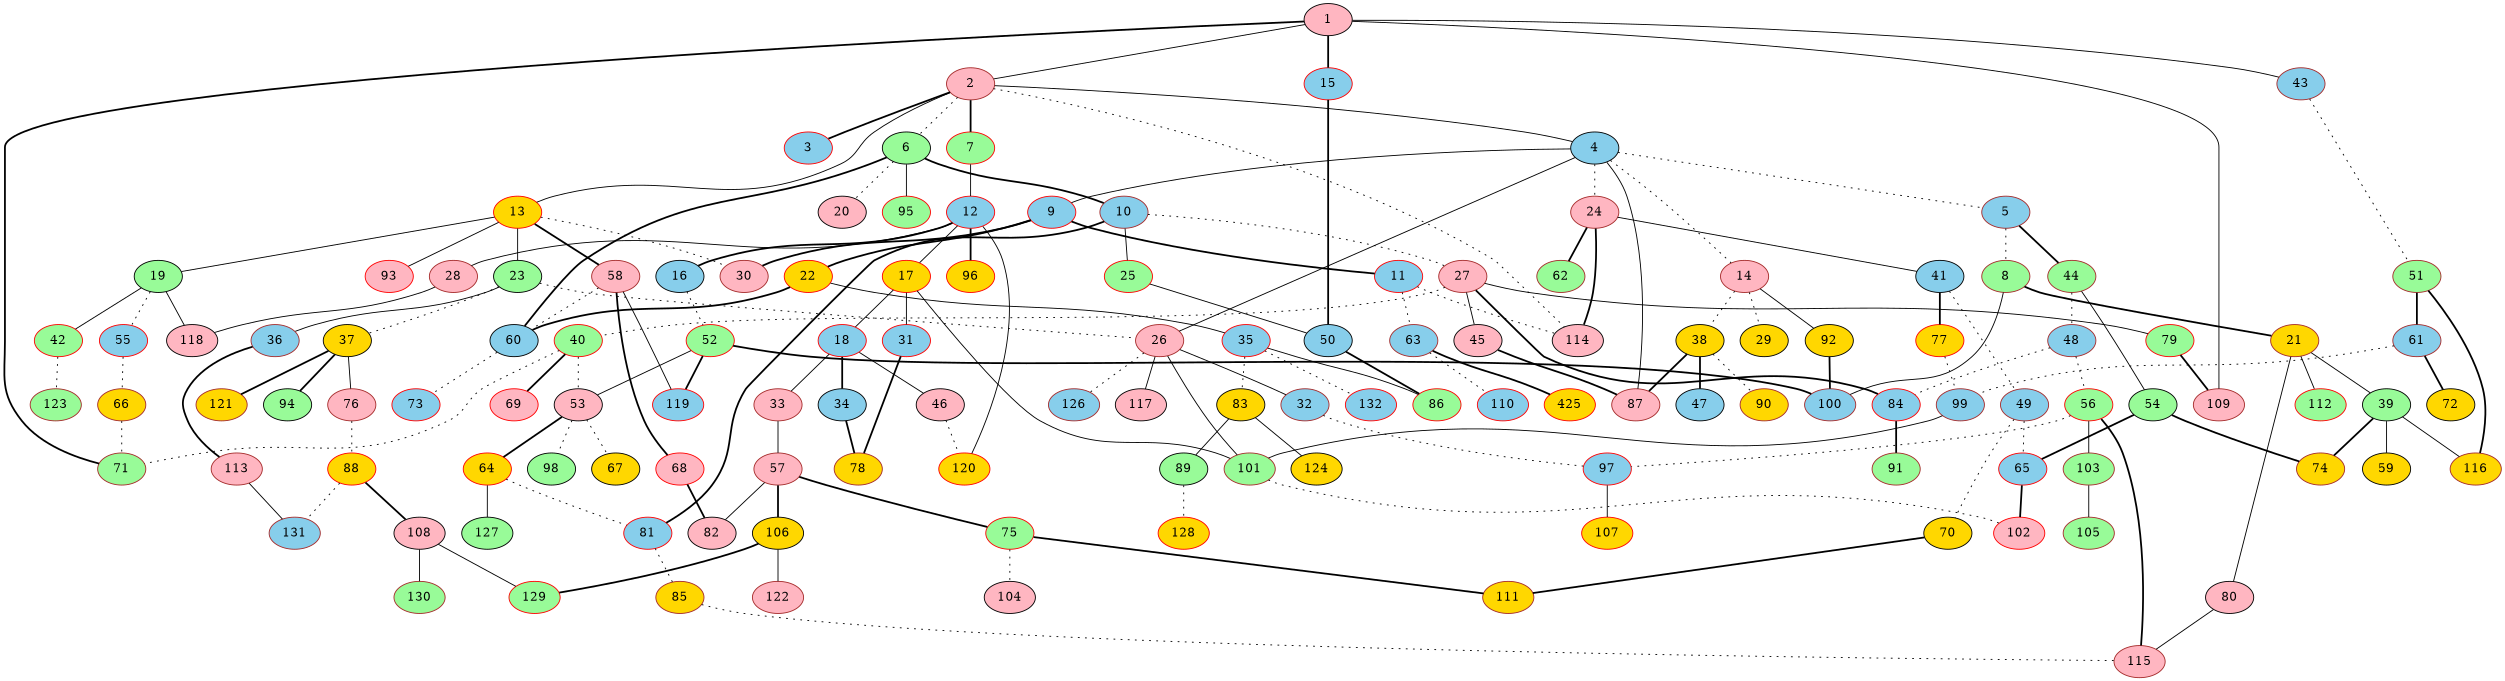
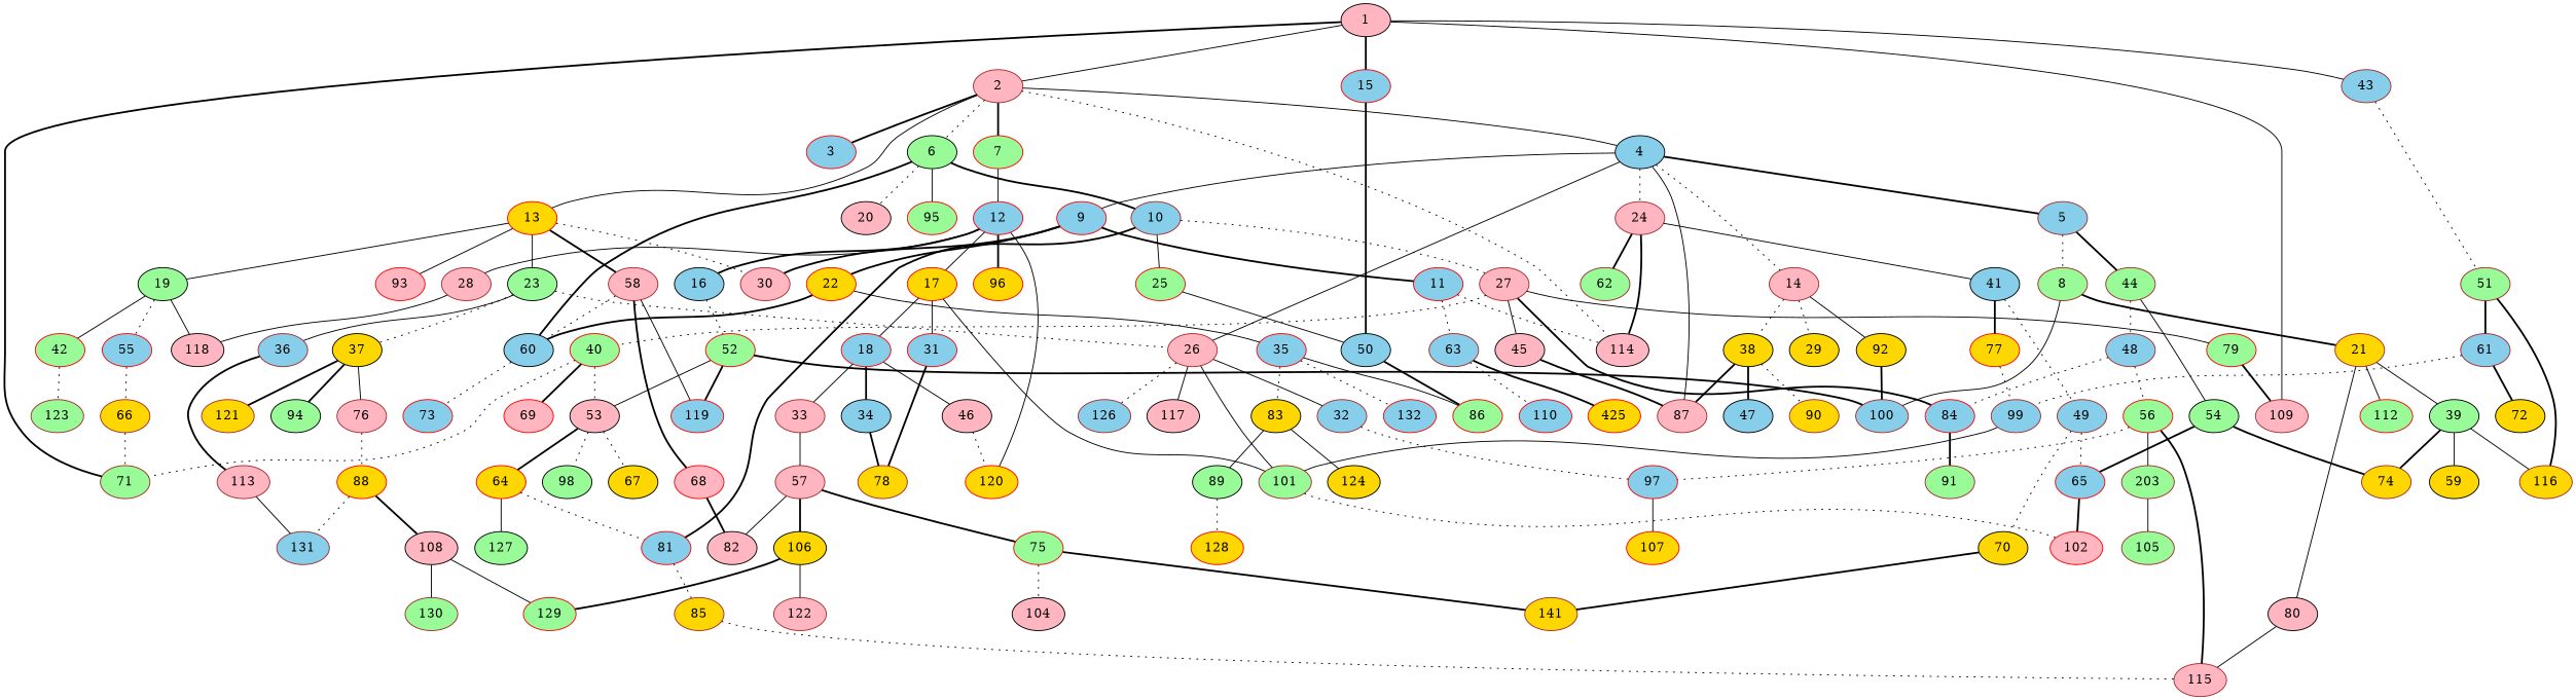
  graph {
    node [color=brown fillcolor=skyblue style=filled]
    edge [style=solid]
    1 [color=black fillcolor=lightpink]
    2 [fillcolor=lightpink]
    15 [color=red]
    43
    71 [fillcolor=palegreen]
    109 [fillcolor=lightpink]
    3 [color=red]
    4 [color=black]
    6 [color=black fillcolor=palegreen]
    7 [color=red fillcolor=palegreen]
    13 [color=red fillcolor=gold]
    114 [color=black fillcolor=lightpink]
    50 [color=black]
    51 [fillcolor=palegreen]
    5
    9 [color=red]
    14 [fillcolor=lightpink]
    24 [fillcolor=lightpink]
    26 [fillcolor=lightpink]
    87 [fillcolor=lightpink]
    10
    20 [color=black fillcolor=lightpink]
    60 [color=black]
    95 [color=red fillcolor=palegreen]
    12 [color=red]
    30 [fillcolor=lightpink]
    19 [color=black fillcolor=palegreen]
    23 [color=black fillcolor=palegreen]
    58 [fillcolor=lightpink]
    93 [color=red fillcolor=lightpink]
    8 [fillcolor=palegreen]
    44 [fillcolor=palegreen]
    11 [color=red]
    22 [color=red fillcolor=gold]
    29 [color=black fillcolor=gold]
    38 [color=black fillcolor=gold]
    92 [color=black fillcolor=gold]
    41 [color=black]
    62 [fillcolor=palegreen]
    101 [fillcolor=palegreen]
    32
    117 [color=black fillcolor=lightpink]
    126
    21 [fillcolor=gold]
    100
    48
    54 [color=black fillcolor=palegreen]
    25 [color=red fillcolor=palegreen]
    27 [fillcolor=lightpink]
    81 [color=red]
    73 [color=red]
    16 [color=black]
    17 [color=red fillcolor=gold]
    28 [fillcolor=lightpink]
    96 [color=red fillcolor=gold]
    120 [color=red fillcolor=gold]
    39 [color=black fillcolor=palegreen]
    80 [color=black fillcolor=lightpink]
    112 [color=red fillcolor=palegreen]
    63
    35 [color=red]
    40 [color=red fillcolor=palegreen]
    45 [color=black fillcolor=lightpink]
    79 [color=red fillcolor=palegreen]
    84 [color=red]
    85 [fillcolor=gold]
    110 [color=red]
    n68 [color=red fillcolor=gold label=425]
    52 [color=red fillcolor=palegreen]
    18 [color=red]
    31 [color=red]
    118 [color=black fillcolor=lightpink]
    42 [color=red fillcolor=palegreen]
    55 [color=red]
    36
    37 [color=black fillcolor=gold]
    119 [color=red]
    68 [color=red fillcolor=lightpink]
    47 [color=black]
    90 [fillcolor=gold]
    86 [color=red fillcolor=palegreen]
    53 [color=black fillcolor=lightpink]
    33 [fillcolor=lightpink]
    34 [color=black]
    46 [color=black fillcolor=lightpink]
    78 [fillcolor=gold]
    102 [color=red fillcolor=lightpink]
    57 [fillcolor=lightpink]
    123 [fillcolor=palegreen]
    66 [fillcolor=gold]
    59 [color=black fillcolor=gold]
    74 [fillcolor=gold]
    116 [fillcolor=gold]
    115 [fillcolor=lightpink]
    83 [color=black fillcolor=gold]
    132 [color=red]
    113 [fillcolor=lightpink]
    76 [fillcolor=lightpink]
    94 [color=black fillcolor=palegreen]
    121 [fillcolor=gold]
    49
    77 [color=red fillcolor=gold]
    97 [color=red]
    69 [color=red fillcolor=lightpink]
    91 [fillcolor=palegreen]
    107 [color=red fillcolor=gold]
    75 [color=red fillcolor=palegreen]
    82 [color=black fillcolor=lightpink]
    106 [color=black fillcolor=gold]
    89 [color=black fillcolor=palegreen]
    124 [color=black fillcolor=gold]
    131
    88 [color=red fillcolor=gold]
    64 [color=red fillcolor=gold]
    67 [color=black fillcolor=gold]
    98 [color=black fillcolor=palegreen]
    65 [color=red]
    70 [color=black fillcolor=gold]
    99
    61
    56 [color=red fillcolor=palegreen]
-   103 [fillcolor=palegreen]
-   111 [fillcolor=gold]
+   103 [fillcolor=palegreen label=203]
+   111 [fillcolor=gold label=141]
    72 [color=black fillcolor=gold]
    127 [color=black fillcolor=palegreen]
    105 [fillcolor=palegreen]
    104 [color=black fillcolor=lightpink]
    122 [fillcolor=lightpink]
    129 [color=red fillcolor=palegreen]
    108 [color=black fillcolor=lightpink]
    128 [color=red fillcolor=gold]
    130 [fillcolor=palegreen]
    1 -- 2
    1 -- 15 [style=bold]
    1 -- 43
    1 -- 71 [style=bold]
    1 -- 109
    2 -- 3 [style=bold]
    2 -- 4
    2 -- 6 [style=dotted]
    2 -- 7 [style=bold]
    2 -- 13
    2 -- 114 [style=dotted]
    15 -- 50 [style=bold]
    43 -- 51 [style=dotted]
-   4 -- 5 [style=dotted]
+   4 -- 5 [style=bold]
    4 -- 9
    4 -- 14 [style=dotted]
    4 -- 24 [style=dotted]
    4 -- 26
    4 -- 87
    6 -- 10 [style=bold]
    6 -- 20 [style=dotted]
    6 -- 60 [style=bold]
    6 -- 95
    7 -- 12
    13 -- 30 [style=dotted]
    13 -- 19
    13 -- 23
    13 -- 58 [style=bold]
    13 -- 93
    50 -- 86 [style=bold]
    51 -- 116 [style=bold]
    51 -- 61 [style=bold]
    5 -- 8 [style=dotted]
    5 -- 44 [style=bold]
    9 -- 30 [style=bold]
    9 -- 11 [style=bold]
    9 -- 22 [style=bold]
    14 -- 29 [style=dotted]
    14 -- 38 [style=dotted]
    14 -- 92
    24 -- 114 [style=bold]
    24 -- 41
    24 -- 62 [style=bold]
    26 -- 101
    26 -- 32
    26 -- 117
    26 -- 126 [style=dotted]
    10 -- 25
    10 -- 27 [style=dotted]
    10 -- 81 [style=bold]
    60 -- 73 [style=dotted]
    12 -- 16 [style=bold]
    12 -- 17
    12 -- 28
    12 -- 96 [style=bold]
    12 -- 120
    19 -- 118
    19 -- 42
    19 -- 55 [style=dotted]
    23 -- 26 [style=dotted]
    23 -- 36
    23 -- 37 [style=dotted]
    58 -- 60 [style=dotted]
    58 -- 119
    58 -- 68 [style=bold]
    8 -- 21 [style=bold]
    8 -- 100
    44 -- 48 [style=dotted]
    44 -- 54
    11 -- 114 [style=dotted]
    11 -- 63 [style=dotted]
    22 -- 60 [style=bold]
    22 -- 35
    38 -- 87 [style=bold]
    38 -- 47 [style=bold]
    38 -- 90 [style=dotted]
    92 -- 100 [style=bold]
    41 -- 49 [style=dotted]
    41 -- 77 [style=bold]
    101 -- 102 [style=dotted]
    32 -- 97 [style=dotted]
    21 -- 39
    21 -- 80
    21 -- 112
    48 -- 84 [style=dotted]
    48 -- 56 [style=dotted]
    54 -- 74 [style=bold]
    54 -- 65 [style=bold]
    25 -- 50
    27 -- 40 [style=dotted]
    27 -- 45
    27 -- 79
    27 -- 84 [style=bold]
    81 -- 85 [style=dotted]
    16 -- 52 [style=dotted]
    17 -- 101
    17 -- 18
    17 -- 31
    28 -- 118
    39 -- 59
    39 -- 74 [style=bold]
    39 -- 116
    80 -- 115
    63 -- 110 [style=dotted]
    63 -- n68 [style=bold]
    35 -- 86
    35 -- 83 [style=dotted]
    35 -- 132 [style=dotted]
    40 -- 71 [style=dotted]
    40 -- 53 [style=dotted]
    40 -- 69 [style=bold]
    45 -- 87 [style=bold]
    79 -- 109 [style=bold]
    84 -- 91 [style=bold]
    85 -- 115 [style=dotted]
    52 -- 100 [style=bold]
    52 -- 119 [style=bold]
    52 -- 53
    18 -- 33
    18 -- 34 [style=bold]
    18 -- 46
    31 -- 78 [style=bold]
    42 -- 123 [style=dotted]
    55 -- 66 [style=dotted]
    36 -- 113 [style=bold]
    37 -- 76
    37 -- 94 [style=bold]
    37 -- 121 [style=bold]
    68 -- 82 [style=bold]
    53 -- 64 [style=bold]
    53 -- 67 [style=dotted]
    53 -- 98 [style=dotted]
    33 -- 57
    34 -- 78 [style=bold]
    46 -- 120 [style=dotted]
    57 -- 75 [style=bold]
    57 -- 82
    57 -- 106 [style=bold]
    66 -- 71 [style=dotted]
    83 -- 89
    83 -- 124
    113 -- 131
    76 -- 88 [style=dotted]
    49 -- 65 [style=dotted]
    49 -- 70 [style=dotted]
    77 -- 99 [style=dotted]
    97 -- 107
    75 -- 111 [style=bold]
    75 -- 104 [style=dotted]
    106 -- 122
    106 -- 129 [style=bold]
    89 -- 128 [style=dotted]
    88 -- 131 [style=dotted]
    88 -- 108 [style=bold]
    64 -- 81 [style=dotted]
    64 -- 127
    65 -- 102 [style=bold]
    70 -- 111 [style=bold]
    99 -- 101
    61 -- 99 [style=dotted]
    61 -- 72 [style=bold]
    56 -- 115 [style=bold]
    56 -- 97 [style=dotted]
    56 -- 103
    103 -- 105
    108 -- 129
    108 -- 130
  }
